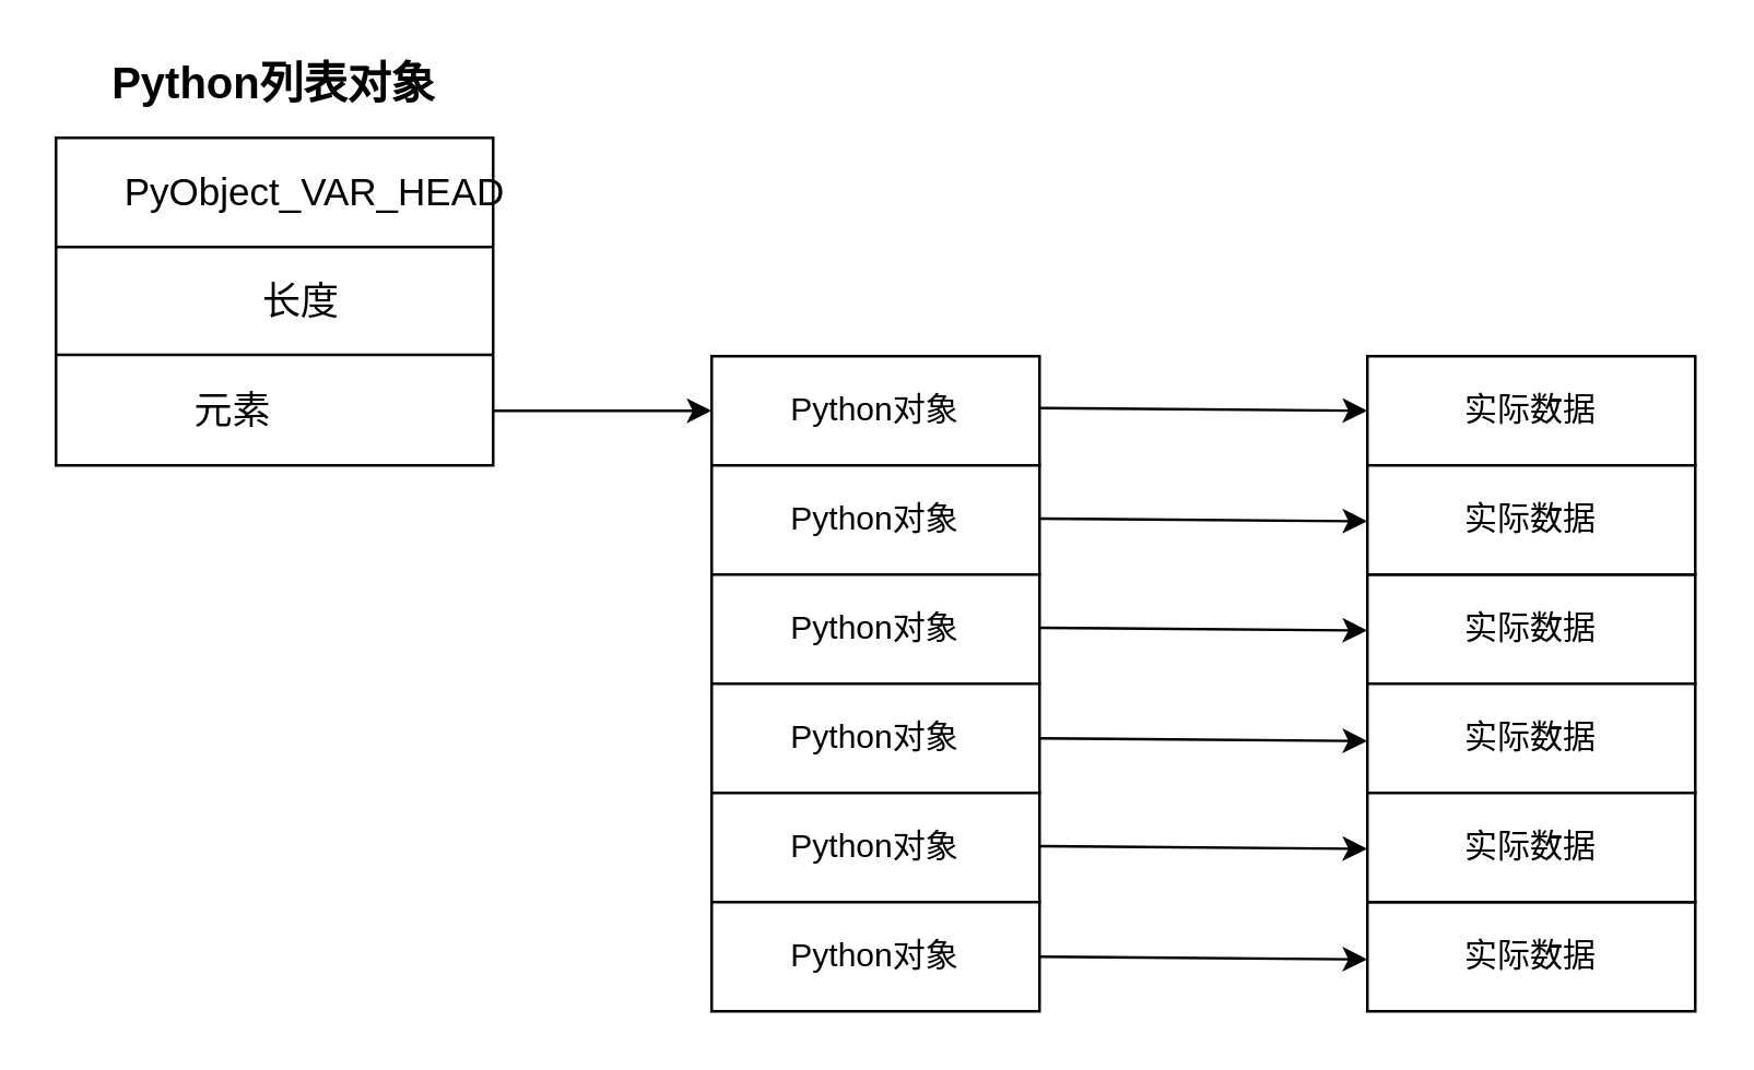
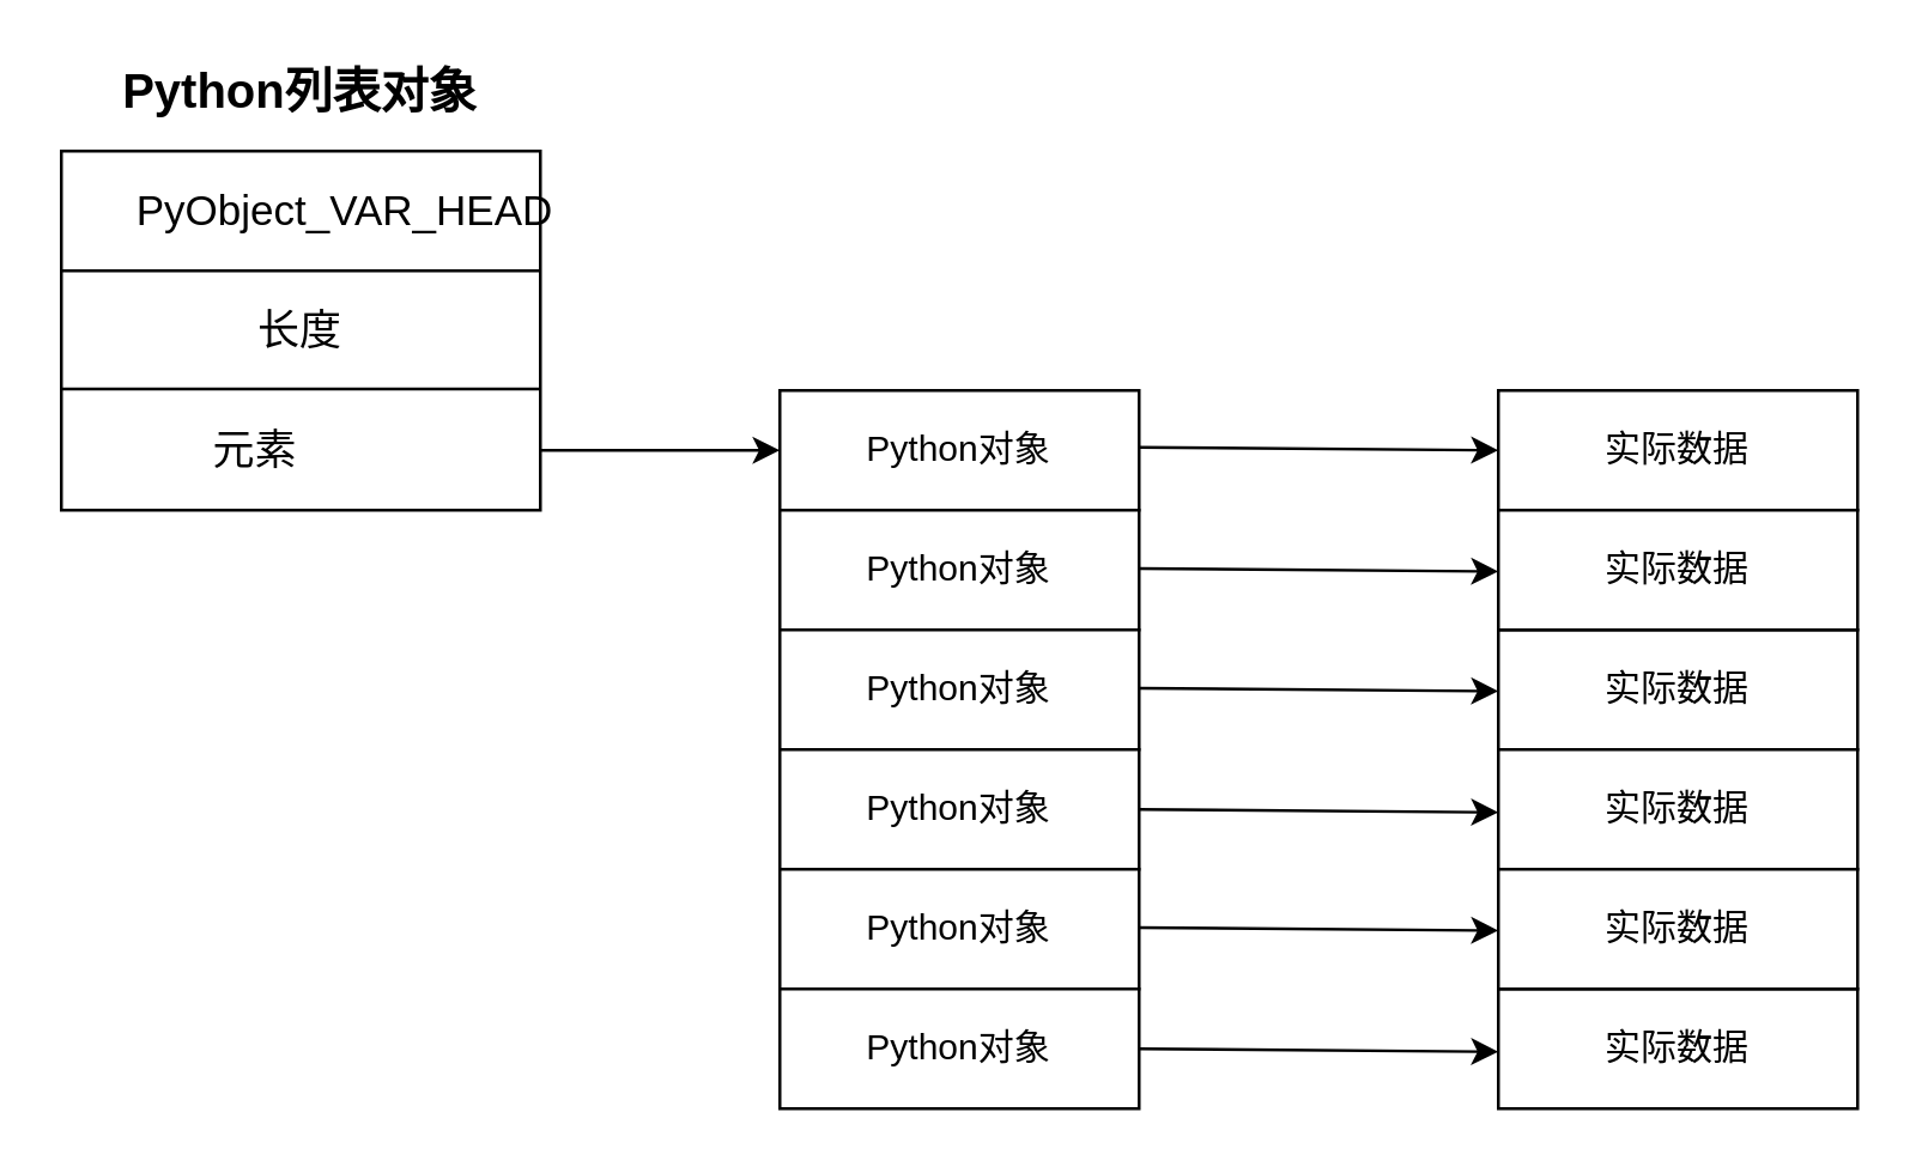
  <mxCell id="0" />
  <mxCell id="1" parent="0" />
  <mxCell id="2" value="" style="rounded=0;whiteSpace=wrap;html=1;" parent="1" vertex="1"><mxGeometry x="20" y="50" width="160" height="120" as="geometry" /></mxCell>
  <mxCell id="3" value="&lt;font style=&quot;font-size: 14px&quot;&gt;PyObject_VAR_HEAD&lt;/font&gt;" style="text;html=1;strokeColor=none;fillColor=none;align=center;verticalAlign=middle;whiteSpace=wrap;rounded=0;" parent="1" vertex="1"><mxGeometry x="95" y="60" width="40" height="20" as="geometry" /></mxCell>
- <mxCell id="4" value="&lt;font style=&quot;font-size: 14px&quot;&gt;长度&lt;/font&gt;" style="text;html=1;strokeColor=none;fillColor=none;align=center;verticalAlign=middle;whiteSpace=wrap;rounded=0;" parent="1" vertex="1"><mxGeometry x="90" y="100" width="40" height="20" as="geometry" /></mxCell>
+ <mxCell id="4" value="&lt;font style=&quot;font-size: 14px&quot;&gt;长度&lt;/font&gt;" style="text;html=1;strokeColor=none;fillColor=none;align=center;verticalAlign=middle;whiteSpace=wrap;rounded=0;" parent="1" vertex="1"><mxGeometry x="80" y="100" width="40" height="20" as="geometry" /></mxCell>
  <mxCell id="5" value="&lt;font style=&quot;font-size: 14px&quot;&gt;元素&lt;/font&gt;&lt;br&gt;" style="text;html=1;strokeColor=none;fillColor=none;align=center;verticalAlign=middle;whiteSpace=wrap;rounded=0;" parent="1" vertex="1"><mxGeometry x="65" y="140" width="40" height="20" as="geometry" /></mxCell>
  <mxCell id="6" value="" style="endArrow=none;html=1;" parent="1" edge="1"><mxGeometry width="50" height="50" relative="1" as="geometry"><mxPoint x="20" y="129.5" as="sourcePoint" /><mxPoint x="180" y="129.5" as="targetPoint" /></mxGeometry></mxCell>
  <mxCell id="7" value="" style="endArrow=none;html=1;" parent="1" edge="1"><mxGeometry width="50" height="50" relative="1" as="geometry"><mxPoint x="20" y="90" as="sourcePoint" /><mxPoint x="180" y="90" as="targetPoint" /></mxGeometry></mxCell>
  <mxCell id="8" value="Python对象" style="rounded=0;whiteSpace=wrap;html=1;" parent="1" vertex="1"><mxGeometry x="260" y="130" width="120" height="40" as="geometry" /></mxCell>
  <mxCell id="9" value="Python对象" style="rounded=0;whiteSpace=wrap;html=1;" parent="1" vertex="1"><mxGeometry x="260" y="170" width="120" height="40" as="geometry" /></mxCell>
  <mxCell id="10" value="Python对象" style="rounded=0;whiteSpace=wrap;html=1;" parent="1" vertex="1"><mxGeometry x="260" y="210" width="120" height="40" as="geometry" /></mxCell>
  <mxCell id="11" value="Python对象" style="rounded=0;whiteSpace=wrap;html=1;" parent="1" vertex="1"><mxGeometry x="260" y="250" width="120" height="40" as="geometry" /></mxCell>
  <mxCell id="12" value="Python对象" style="rounded=0;whiteSpace=wrap;html=1;" parent="1" vertex="1"><mxGeometry x="260" y="290" width="120" height="40" as="geometry" /></mxCell>
  <mxCell id="13" value="Python对象" style="rounded=0;whiteSpace=wrap;html=1;" parent="1" vertex="1"><mxGeometry x="260" y="330" width="120" height="40" as="geometry" /></mxCell>
  <mxCell id="14" value="" style="endArrow=classic;html=1;entryX=0;entryY=0.5;entryDx=0;entryDy=0;" parent="1" target="8" edge="1"><mxGeometry width="50" height="50" relative="1" as="geometry"><mxPoint x="180" y="150" as="sourcePoint" /><mxPoint x="280" y="150" as="targetPoint" /></mxGeometry></mxCell>
  <mxCell id="15" value="&lt;font style=&quot;font-size: 16px&quot;&gt;&lt;b&gt;Python列表对象&lt;/b&gt;&lt;/font&gt;" style="text;html=1;strokeColor=none;fillColor=none;align=center;verticalAlign=middle;whiteSpace=wrap;rounded=0;" parent="1" vertex="1"><mxGeometry x="35" y="20" width="130" height="20" as="geometry" /></mxCell>
  <mxCell id="16" value="实际数据" style="rounded=0;whiteSpace=wrap;html=1;" vertex="1" parent="1"><mxGeometry x="500" y="130" width="120" height="40" as="geometry" /></mxCell>
  <mxCell id="17" value="实际数据" style="rounded=0;whiteSpace=wrap;html=1;" vertex="1" parent="1"><mxGeometry x="500" y="210" width="120" height="40" as="geometry" /></mxCell>
  <mxCell id="18" value="实际数据" style="rounded=0;whiteSpace=wrap;html=1;" vertex="1" parent="1"><mxGeometry x="500" y="170" width="120" height="40" as="geometry" /></mxCell>
  <mxCell id="19" value="实际数据" style="rounded=0;whiteSpace=wrap;html=1;" vertex="1" parent="1"><mxGeometry x="500" y="250" width="120" height="40" as="geometry" /></mxCell>
  <mxCell id="20" value="实际数据" style="rounded=0;whiteSpace=wrap;html=1;" vertex="1" parent="1"><mxGeometry x="500" y="330" width="120" height="40" as="geometry" /></mxCell>
  <mxCell id="21" value="实际数据" style="rounded=0;whiteSpace=wrap;html=1;" vertex="1" parent="1"><mxGeometry x="500" y="290" width="120" height="40" as="geometry" /></mxCell>
  <mxCell id="22" value="" style="endArrow=classic;html=1;entryX=0;entryY=0.5;entryDx=0;entryDy=0;" edge="1" parent="1" target="16"><mxGeometry width="50" height="50" relative="1" as="geometry"><mxPoint x="380" y="149" as="sourcePoint" /><mxPoint x="460" y="149" as="targetPoint" /></mxGeometry></mxCell>
  <mxCell id="23" value="" style="endArrow=classic;html=1;entryX=0;entryY=0.5;entryDx=0;entryDy=0;" edge="1" parent="1"><mxGeometry width="50" height="50" relative="1" as="geometry"><mxPoint x="380" y="189.5" as="sourcePoint" /><mxPoint x="500" y="190.5" as="targetPoint" /></mxGeometry></mxCell>
  <mxCell id="24" value="" style="endArrow=classic;html=1;entryX=0;entryY=0.5;entryDx=0;entryDy=0;" edge="1" parent="1"><mxGeometry width="50" height="50" relative="1" as="geometry"><mxPoint x="380" y="229.5" as="sourcePoint" /><mxPoint x="500" y="230.5" as="targetPoint" /></mxGeometry></mxCell>
  <mxCell id="25" value="" style="endArrow=classic;html=1;entryX=0;entryY=0.5;entryDx=0;entryDy=0;" edge="1" parent="1"><mxGeometry width="50" height="50" relative="1" as="geometry"><mxPoint x="380" y="270" as="sourcePoint" /><mxPoint x="500" y="271" as="targetPoint" /></mxGeometry></mxCell>
  <mxCell id="26" value="" style="endArrow=classic;html=1;entryX=0;entryY=0.5;entryDx=0;entryDy=0;" edge="1" parent="1"><mxGeometry width="50" height="50" relative="1" as="geometry"><mxPoint x="380" y="309.5" as="sourcePoint" /><mxPoint x="500" y="310.5" as="targetPoint" /></mxGeometry></mxCell>
  <mxCell id="27" value="" style="endArrow=classic;html=1;entryX=0;entryY=0.5;entryDx=0;entryDy=0;" edge="1" parent="1"><mxGeometry width="50" height="50" relative="1" as="geometry"><mxPoint x="380" y="350" as="sourcePoint" /><mxPoint x="500" y="351" as="targetPoint" /></mxGeometry></mxCell>
